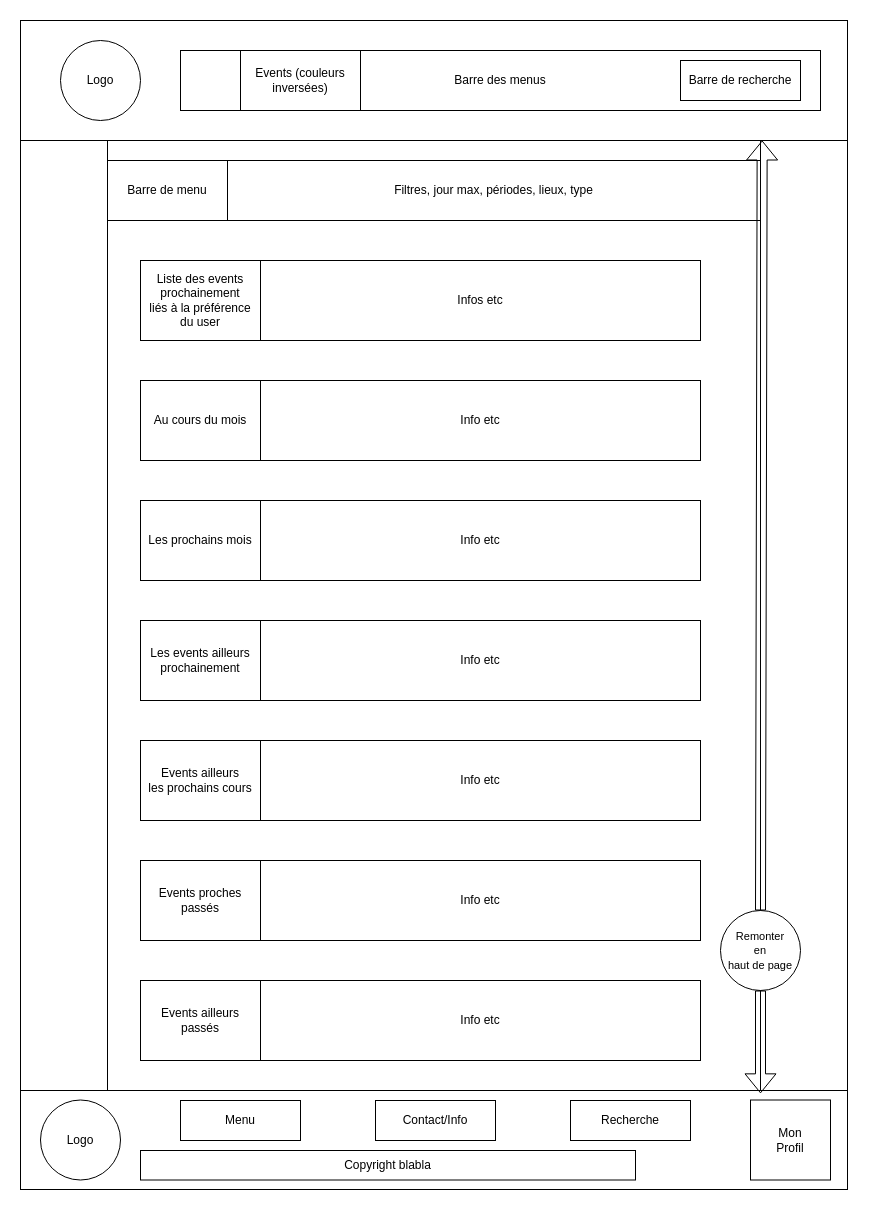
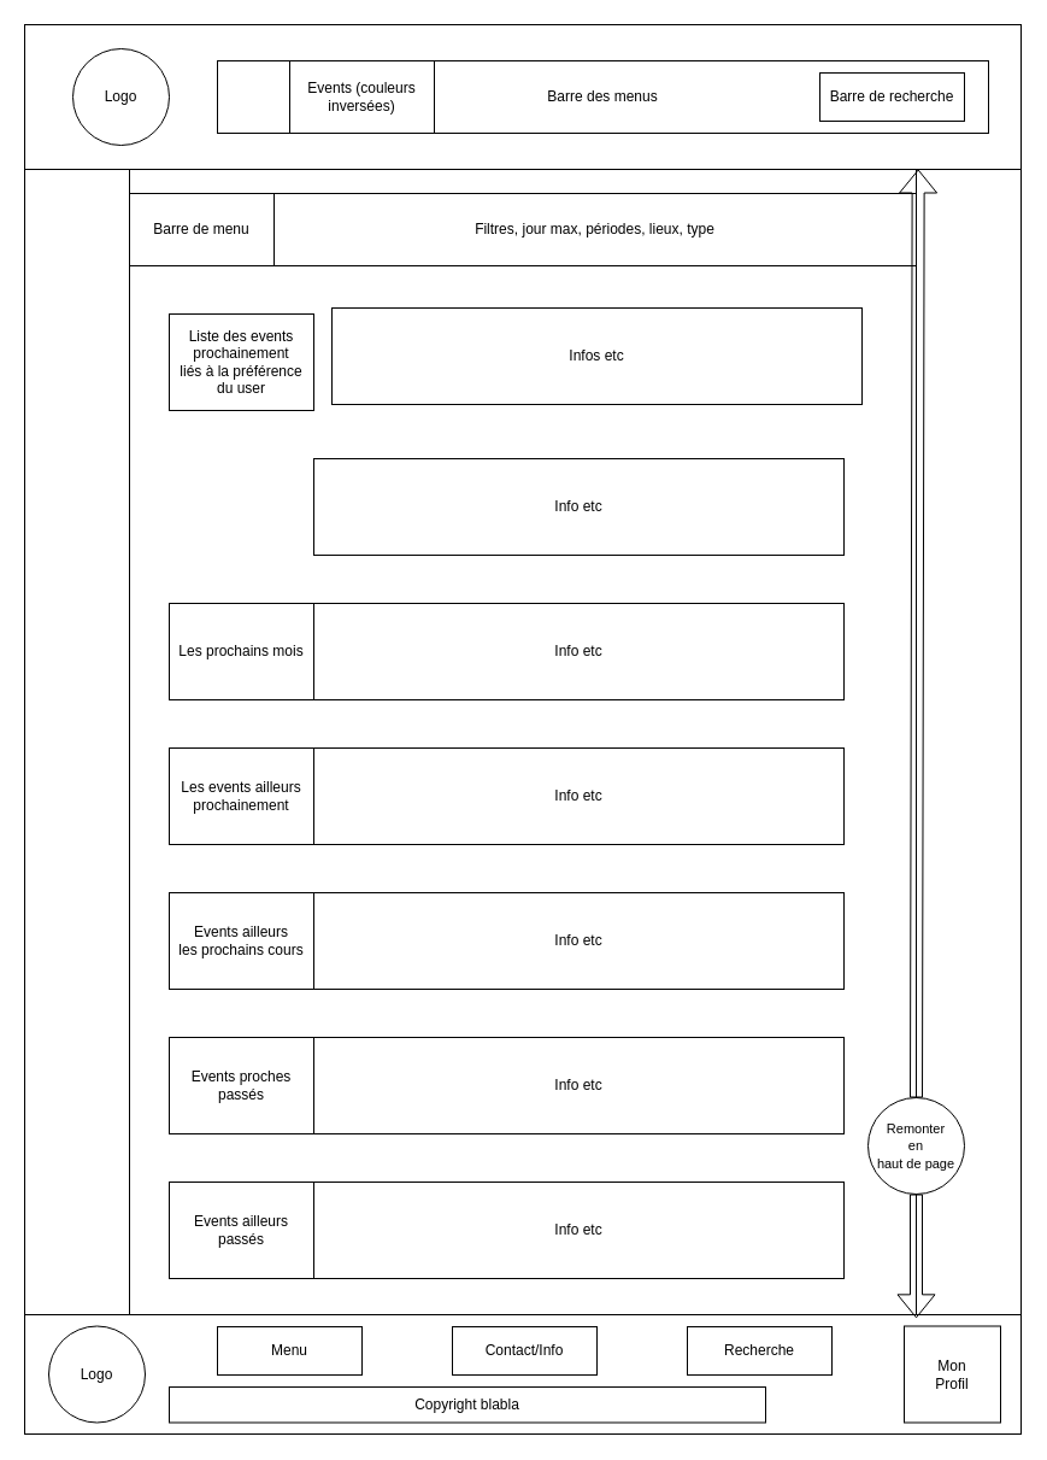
  <mxCell id="0" />
  <mxCell id="1" parent="0" />
  <mxCell id="2" value="Filtres, jour max, périodes, lieux, type" style="rounded=0;whiteSpace=wrap;html=1;" vertex="1" parent="1"><mxGeometry x="227" y="160" width="533" height="60" as="geometry" /></mxCell>
  <mxCell id="3" value="" style="rounded=0;whiteSpace=wrap;html=1;" vertex="1" parent="1"><mxGeometry x="760" y="140" width="87" height="950" as="geometry" /></mxCell>
  <mxCell id="4" value="" style="rounded=0;whiteSpace=wrap;html=1;" parent="1" vertex="1"><mxGeometry width="827" height="120" as="geometry" x="20" y="20" /></mxCell>
  <mxCell id="5" value="Barre des menus" style="rounded=0;whiteSpace=wrap;html=1;" parent="1" vertex="1"><mxGeometry x="180" y="50" width="640" height="60" as="geometry" /></mxCell>
  <mxCell id="6" value="Barre de recherche" style="rounded=0;whiteSpace=wrap;html=1;" parent="1" vertex="1"><mxGeometry x="680" y="60" width="120" height="40" as="geometry" /></mxCell>
  <mxCell id="7" value="&lt;div&gt;Logo&lt;/div&gt;" style="ellipse;whiteSpace=wrap;html=1;aspect=fixed;" parent="1" vertex="1"><mxGeometry x="60" y="40" width="80" height="80" as="geometry" /></mxCell>
  <mxCell id="8" value="" style="rounded=0;whiteSpace=wrap;html=1;" parent="1" vertex="1"><mxGeometry y="1090" width="827" height="99" as="geometry" x="20" /></mxCell>
  <mxCell id="9" value="Logo" style="ellipse;whiteSpace=wrap;html=1;aspect=fixed;" parent="1" vertex="1"><mxGeometry x="40" y="1099.5" width="80" height="80" as="geometry" /></mxCell>
  <mxCell id="10" value="Copyright blabla" style="rounded=0;whiteSpace=wrap;html=1;" parent="1" vertex="1"><mxGeometry x="140" y="1150" width="495" height="29.5" as="geometry" /></mxCell>
  <mxCell id="11" value="Mon&lt;br&gt;Profil" style="whiteSpace=wrap;html=1;aspect=fixed;" parent="1" vertex="1"><mxGeometry x="750" y="1099.5" width="80" height="80" as="geometry" /></mxCell>
  <mxCell id="12" value="Menu" style="rounded=0;whiteSpace=wrap;html=1;" parent="1" vertex="1"><mxGeometry x="180" y="1100" width="120" height="40" as="geometry" /></mxCell>
  <mxCell id="13" value="Contact/Info" style="rounded=0;whiteSpace=wrap;html=1;" parent="1" vertex="1"><mxGeometry x="375" y="1100" width="120" height="40" as="geometry" /></mxCell>
  <mxCell id="14" value="Recherche" style="rounded=0;whiteSpace=wrap;html=1;" parent="1" vertex="1"><mxGeometry x="570" y="1100" width="120" height="40" as="geometry" /></mxCell>
  <mxCell id="15" value="Barre de menu" style="rounded=0;whiteSpace=wrap;html=1;" parent="1" vertex="1"><mxGeometry x="107" y="160" width="120" height="60" as="geometry" /></mxCell>
  <mxCell id="16" value="&lt;font style=&quot;font-size: 11px&quot;&gt;Remonter&lt;br&gt;en&lt;br&gt;haut de page&lt;/font&gt;" style="ellipse;whiteSpace=wrap;html=1;aspect=fixed;" parent="1" vertex="1"><mxGeometry x="720" y="910" width="80" height="80" as="geometry" /></mxCell>
  <mxCell id="17" value="" style="shape=flexArrow;endArrow=classic;html=1;exitX=0.5;exitY=0;exitDx=0;exitDy=0;entryX=0.895;entryY=0;entryDx=0;entryDy=0;entryPerimeter=0;" parent="1" source="16" edge="1"><mxGeometry width="50" height="50" relative="1" as="geometry"><mxPoint x="410" y="800" as="sourcePoint" /><mxPoint x="761.665" y="140" as="targetPoint" /></mxGeometry></mxCell>
  <mxCell id="18" value="" style="shape=flexArrow;endArrow=classic;html=1;exitX=0.5;exitY=1;exitDx=0;exitDy=0;entryX=0.893;entryY=1.003;entryDx=0;entryDy=0;entryPerimeter=0;" parent="1" source="16" edge="1"><mxGeometry width="50" height="50" relative="1" as="geometry"><mxPoint x="410" y="800" as="sourcePoint" /><mxPoint x="760.011" y="1092.85" as="targetPoint" /></mxGeometry></mxCell>
  <mxCell id="19" value="" style="rounded=0;whiteSpace=wrap;html=1;" vertex="1" parent="1"><mxGeometry y="140" width="87" height="950" as="geometry" x="20" /></mxCell>
  <mxCell id="20" value="Events (couleurs inversées)" style="rounded=0;whiteSpace=wrap;html=1;" vertex="1" parent="1"><mxGeometry x="240" y="50" width="120" height="60" as="geometry" /></mxCell>
  <mxCell id="21" value="Liste des events&lt;br&gt;prochainement&lt;br&gt;liés à la préférence du user" style="rounded=0;whiteSpace=wrap;html=1;" vertex="1" parent="1"><mxGeometry x="140" y="260" width="120" height="80" as="geometry" /></mxCell>
- <mxCell id="22" value="Infos etc" style="rounded=0;whiteSpace=wrap;html=1;" vertex="1" parent="1"><mxGeometry x="260" y="260" width="440" height="80" as="geometry" /></mxCell>
- <mxCell id="23" value="Au cours du mois" style="rounded=0;whiteSpace=wrap;html=1;" vertex="1" parent="1"><mxGeometry x="140" y="380" width="120" height="80" as="geometry" /></mxCell>
+ <mxCell id="22" value="Infos etc" style="rounded=0;whiteSpace=wrap;html=1;" vertex="1" parent="1"><mxGeometry x="275" y="255" width="440" height="80" as="geometry" /></mxCell>
  <mxCell id="24" value="Info etc" style="rounded=0;whiteSpace=wrap;html=1;" vertex="1" parent="1"><mxGeometry x="260" y="380" width="440" height="80" as="geometry" /></mxCell>
  <mxCell id="25" value="Les prochains mois" style="rounded=0;whiteSpace=wrap;html=1;" vertex="1" parent="1"><mxGeometry x="140" y="500" width="120" height="80" as="geometry" /></mxCell>
  <mxCell id="26" value="Info etc" style="rounded=0;whiteSpace=wrap;html=1;" vertex="1" parent="1"><mxGeometry x="260" y="500" width="440" height="80" as="geometry" /></mxCell>
  <mxCell id="27" value="Les events ailleurs&lt;br&gt;prochainement" style="rounded=0;whiteSpace=wrap;html=1;" vertex="1" parent="1"><mxGeometry x="140" y="620" width="120" height="80" as="geometry" /></mxCell>
  <mxCell id="28" value="Info etc" style="rounded=0;whiteSpace=wrap;html=1;" vertex="1" parent="1"><mxGeometry x="260" y="620" width="440" height="80" as="geometry" /></mxCell>
  <mxCell id="29" value="Events ailleurs&lt;br&gt;les prochains cours" style="rounded=0;whiteSpace=wrap;html=1;" vertex="1" parent="1"><mxGeometry x="140" y="740" width="120" height="80" as="geometry" /></mxCell>
  <mxCell id="30" value="Info etc" style="rounded=0;whiteSpace=wrap;html=1;" vertex="1" parent="1"><mxGeometry x="260" y="740" width="440" height="80" as="geometry" /></mxCell>
  <mxCell id="31" value="Events proches passés" style="rounded=0;whiteSpace=wrap;html=1;" vertex="1" parent="1"><mxGeometry x="140" y="860" width="120" height="80" as="geometry" /></mxCell>
  <mxCell id="32" value="Events ailleurs&lt;br&gt;passés" style="rounded=0;whiteSpace=wrap;html=1;" vertex="1" parent="1"><mxGeometry x="140" y="980" width="120" height="80" as="geometry" /></mxCell>
  <mxCell id="33" value="Info etc" style="rounded=0;whiteSpace=wrap;html=1;" vertex="1" parent="1"><mxGeometry x="260" y="860" width="440" height="80" as="geometry" /></mxCell>
  <mxCell id="34" value="Info etc" style="rounded=0;whiteSpace=wrap;html=1;" vertex="1" parent="1"><mxGeometry x="260" y="980" width="440" height="80" as="geometry" /></mxCell>
